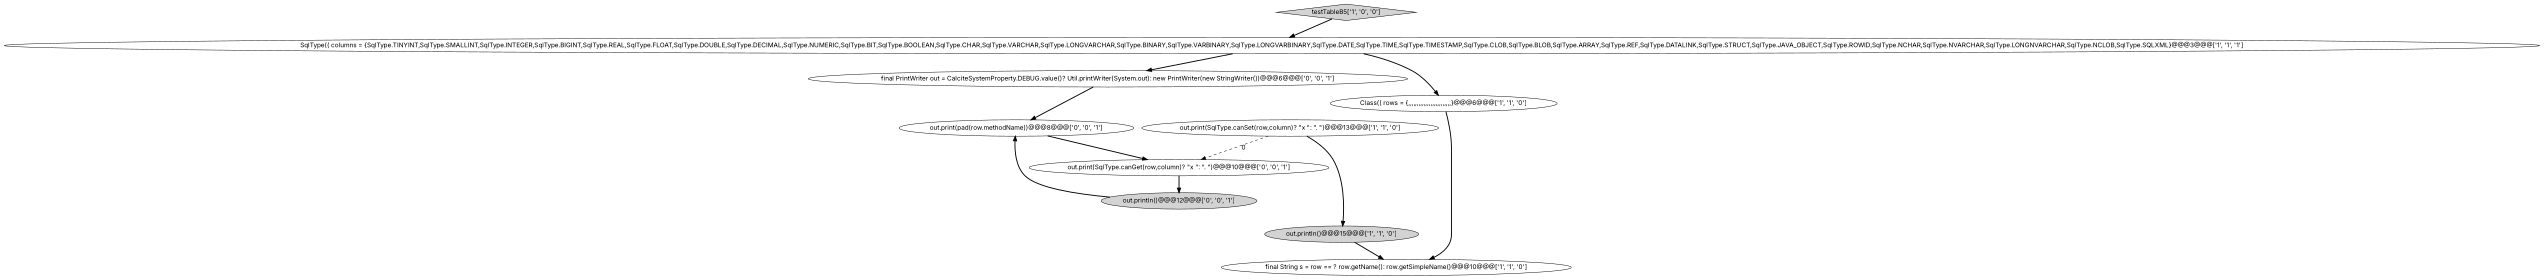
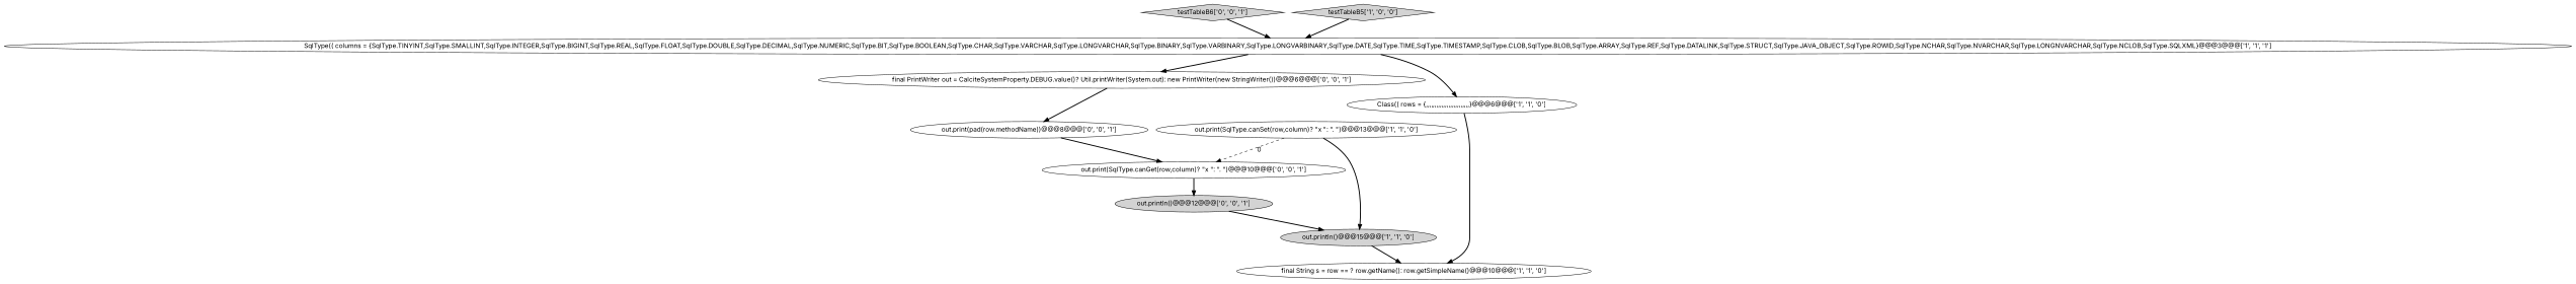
  digraph {
    fontname=Inter
    node [fillcolor=white fontname=Inter shape=ellipse style=filled]
    edge [fontname=Inter style=bold]
    n1 [fillcolor=lightgray label="out.println()@@@15@@@['1', '1', '0']"]
    n2 [label="final String s = row == ? row.getName(): row.getSimpleName()@@@10@@@['1', '1', '0']"]
    n3 [label="out.print(pad(row.methodName))@@@8@@@['0', '0', '1']"]
    n4 [label="out.print(SqlType.canGet(row,column)? \"x \": \". \")@@@10@@@['0', '0', '1']"]
    n5 [fillcolor=lightgray label="out.println()@@@12@@@['0', '0', '1']"]
+   n6 [fillcolor=lightgray label="testTableB6['0', '0', '1']" shape=diamond]
    n7 [label="SqlType(( columns = {SqlType.TINYINT,SqlType.SMALLINT,SqlType.INTEGER,SqlType.BIGINT,SqlType.REAL,SqlType.FLOAT,SqlType.DOUBLE,SqlType.DECIMAL,SqlType.NUMERIC,SqlType.BIT,SqlType.BOOLEAN,SqlType.CHAR,SqlType.VARCHAR,SqlType.LONGVARCHAR,SqlType.BINARY,SqlType.VARBINARY,SqlType.LONGVARBINARY,SqlType.DATE,SqlType.TIME,SqlType.TIMESTAMP,SqlType.CLOB,SqlType.BLOB,SqlType.ARRAY,SqlType.REF,SqlType.DATALINK,SqlType.STRUCT,SqlType.JAVA_OBJECT,SqlType.ROWID,SqlType.NCHAR,SqlType.NVARCHAR,SqlType.LONGNVARCHAR,SqlType.NCLOB,SqlType.SQLXML}@@@3@@@['1', '1', '1']"]
    n8 [label="Class(( rows = {,,,,,,,,,,,,,,,,,,,,,,,,,}@@@6@@@['1', '1', '0']"]
    n9 [label="final PrintWriter out = CalciteSystemProperty.DEBUG.value()? Util.printWriter(System.out): new PrintWriter(new StringWriter())@@@6@@@['0', '0', '1']"]
    n10 [label="out.print(SqlType.canSet(row,column)? \"x \": \". \")@@@13@@@['1', '1', '0']"]
    n11 [fillcolor=lightgray label="testTableB5['1', '0', '0']" shape=diamond]
    n1 -> n2
    n3 -> n4
    n4 -> n5
-   n5 -> n3
+   n5 -> n1
+   n6 -> n7
    n7 -> n8
    n7 -> n9
    n8 -> n2
    n9 -> n3
    n10 -> n1
    n10 -> n4 [label=0 style=dashed]
    n11 -> n7
  }
